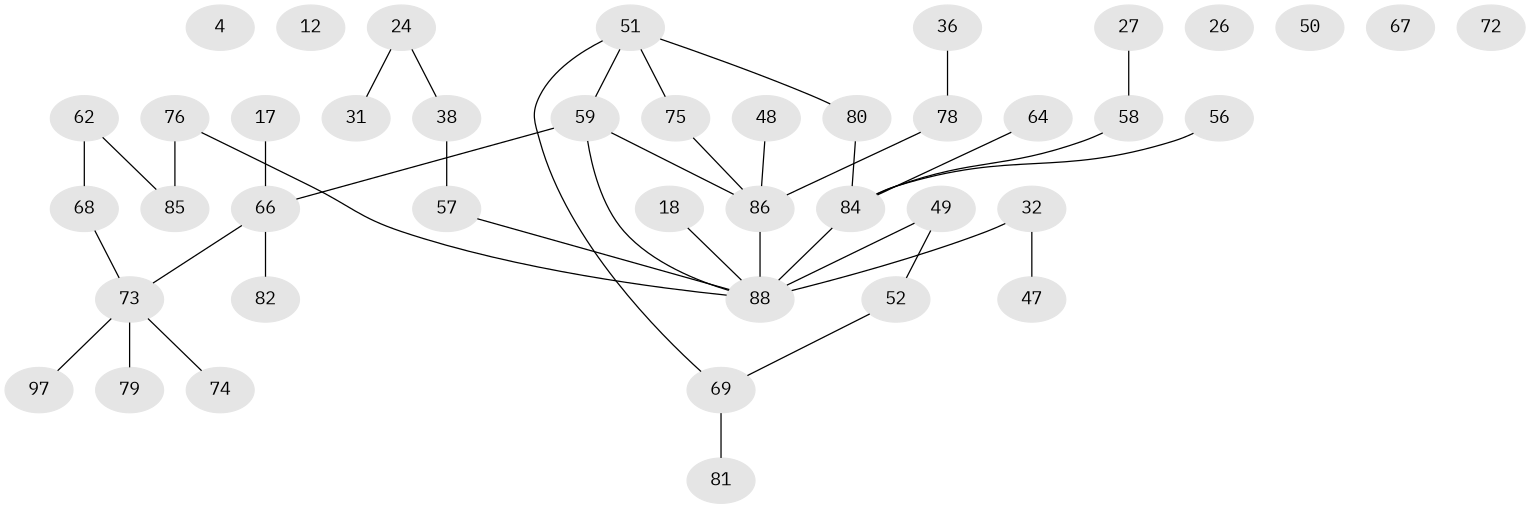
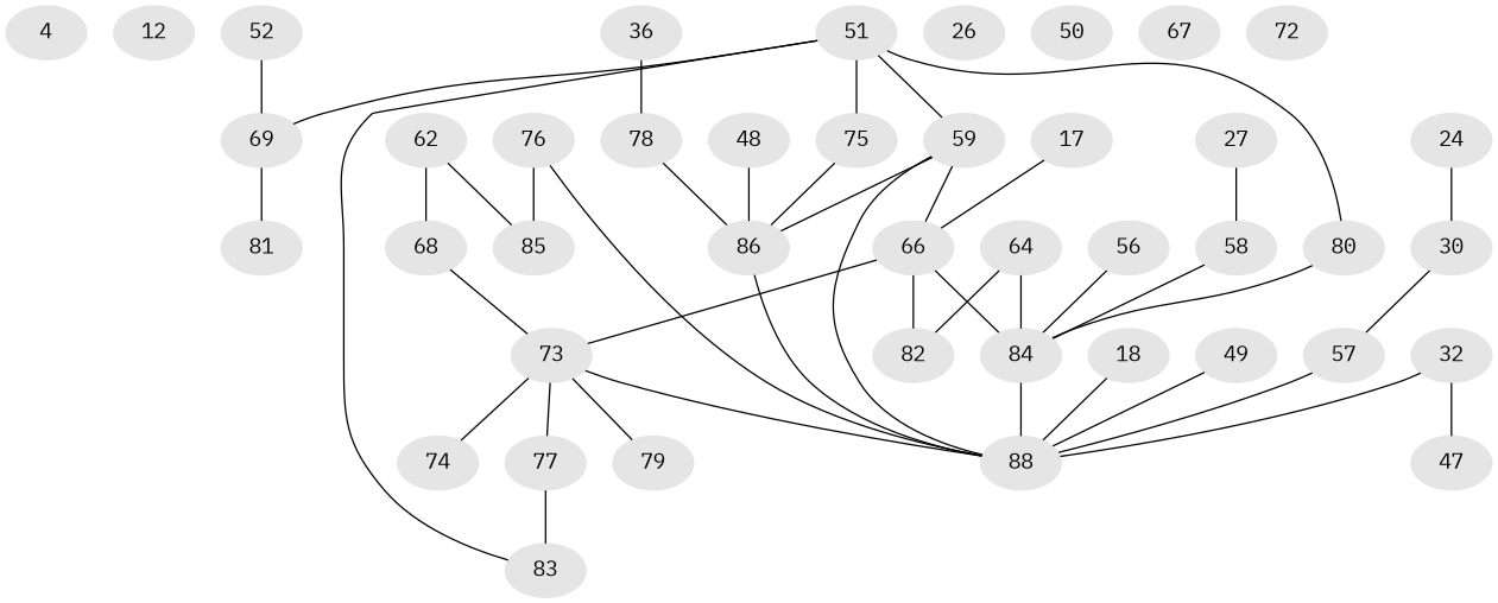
  graph {
    fontname="IBM Plex Mono"
    node [color=gray90 fontname="IBM Plex Mono" style=filled]
    edge [fontname="IBM Plex Mono"]
    4
    12
    66 [super="+20+23"]
    84 [super="+60+61"]
    82 [super="+14+11+29"]
    73 [super="+25+44+39+16+71+35"]
    17
    88 [super="+70+53+63+87"]
    18
    24
-   30 [label=38]
-   31
+   30
    57
    26
    27
    58
+   83 [super="+65+46"]
    32
    47
    36
    78
    86 [super="+21+8+34"]
    48
    49 [super="+43"]
    52
    69 [super="+2+38+54"]
    50
    51 [super="+37"]
    59 [super="+5+3"]
    75
    80 [super="+33"]
    81
    56
    62
    68
    85
    64
    74
-   77 [super="+22+55" label=97]
+   77 [super="+22+55"]
    79
    67
    72
    76
+   66 -- 84 [weight=3]
    66 -- 82 [weight=2]
    66 -- 73
    84 -- 88 [weight=2]
+   73 -- 88
    73 -- 74
    73 -- 77
    73 -- 79
    17 -- 66
    18 -- 88
    24 -- 30
-   24 -- 31
    30 -- 57
    57 -- 88
    27 -- 58
    58 -- 84
    32 -- 88
    32 -- 47
    36 -- 78
    78 -- 86
    86 -- 88
    48 -- 86
    49 -- 88
-   49 -- 52
    52 -- 69
    69 -- 81
+   51 -- 83
    51 -- 69
    51 -- 59
    51 -- 75
    51 -- 80
    59 -- 66
    59 -- 88
    59 -- 86
    75 -- 86
    80 -- 84
    56 -- 84
    62 -- 68
    62 -- 85
    68 -- 73
    64 -- 84
+   64 -- 82
+   77 -- 83 [weight=2]
    76 -- 88
    76 -- 85
  }
